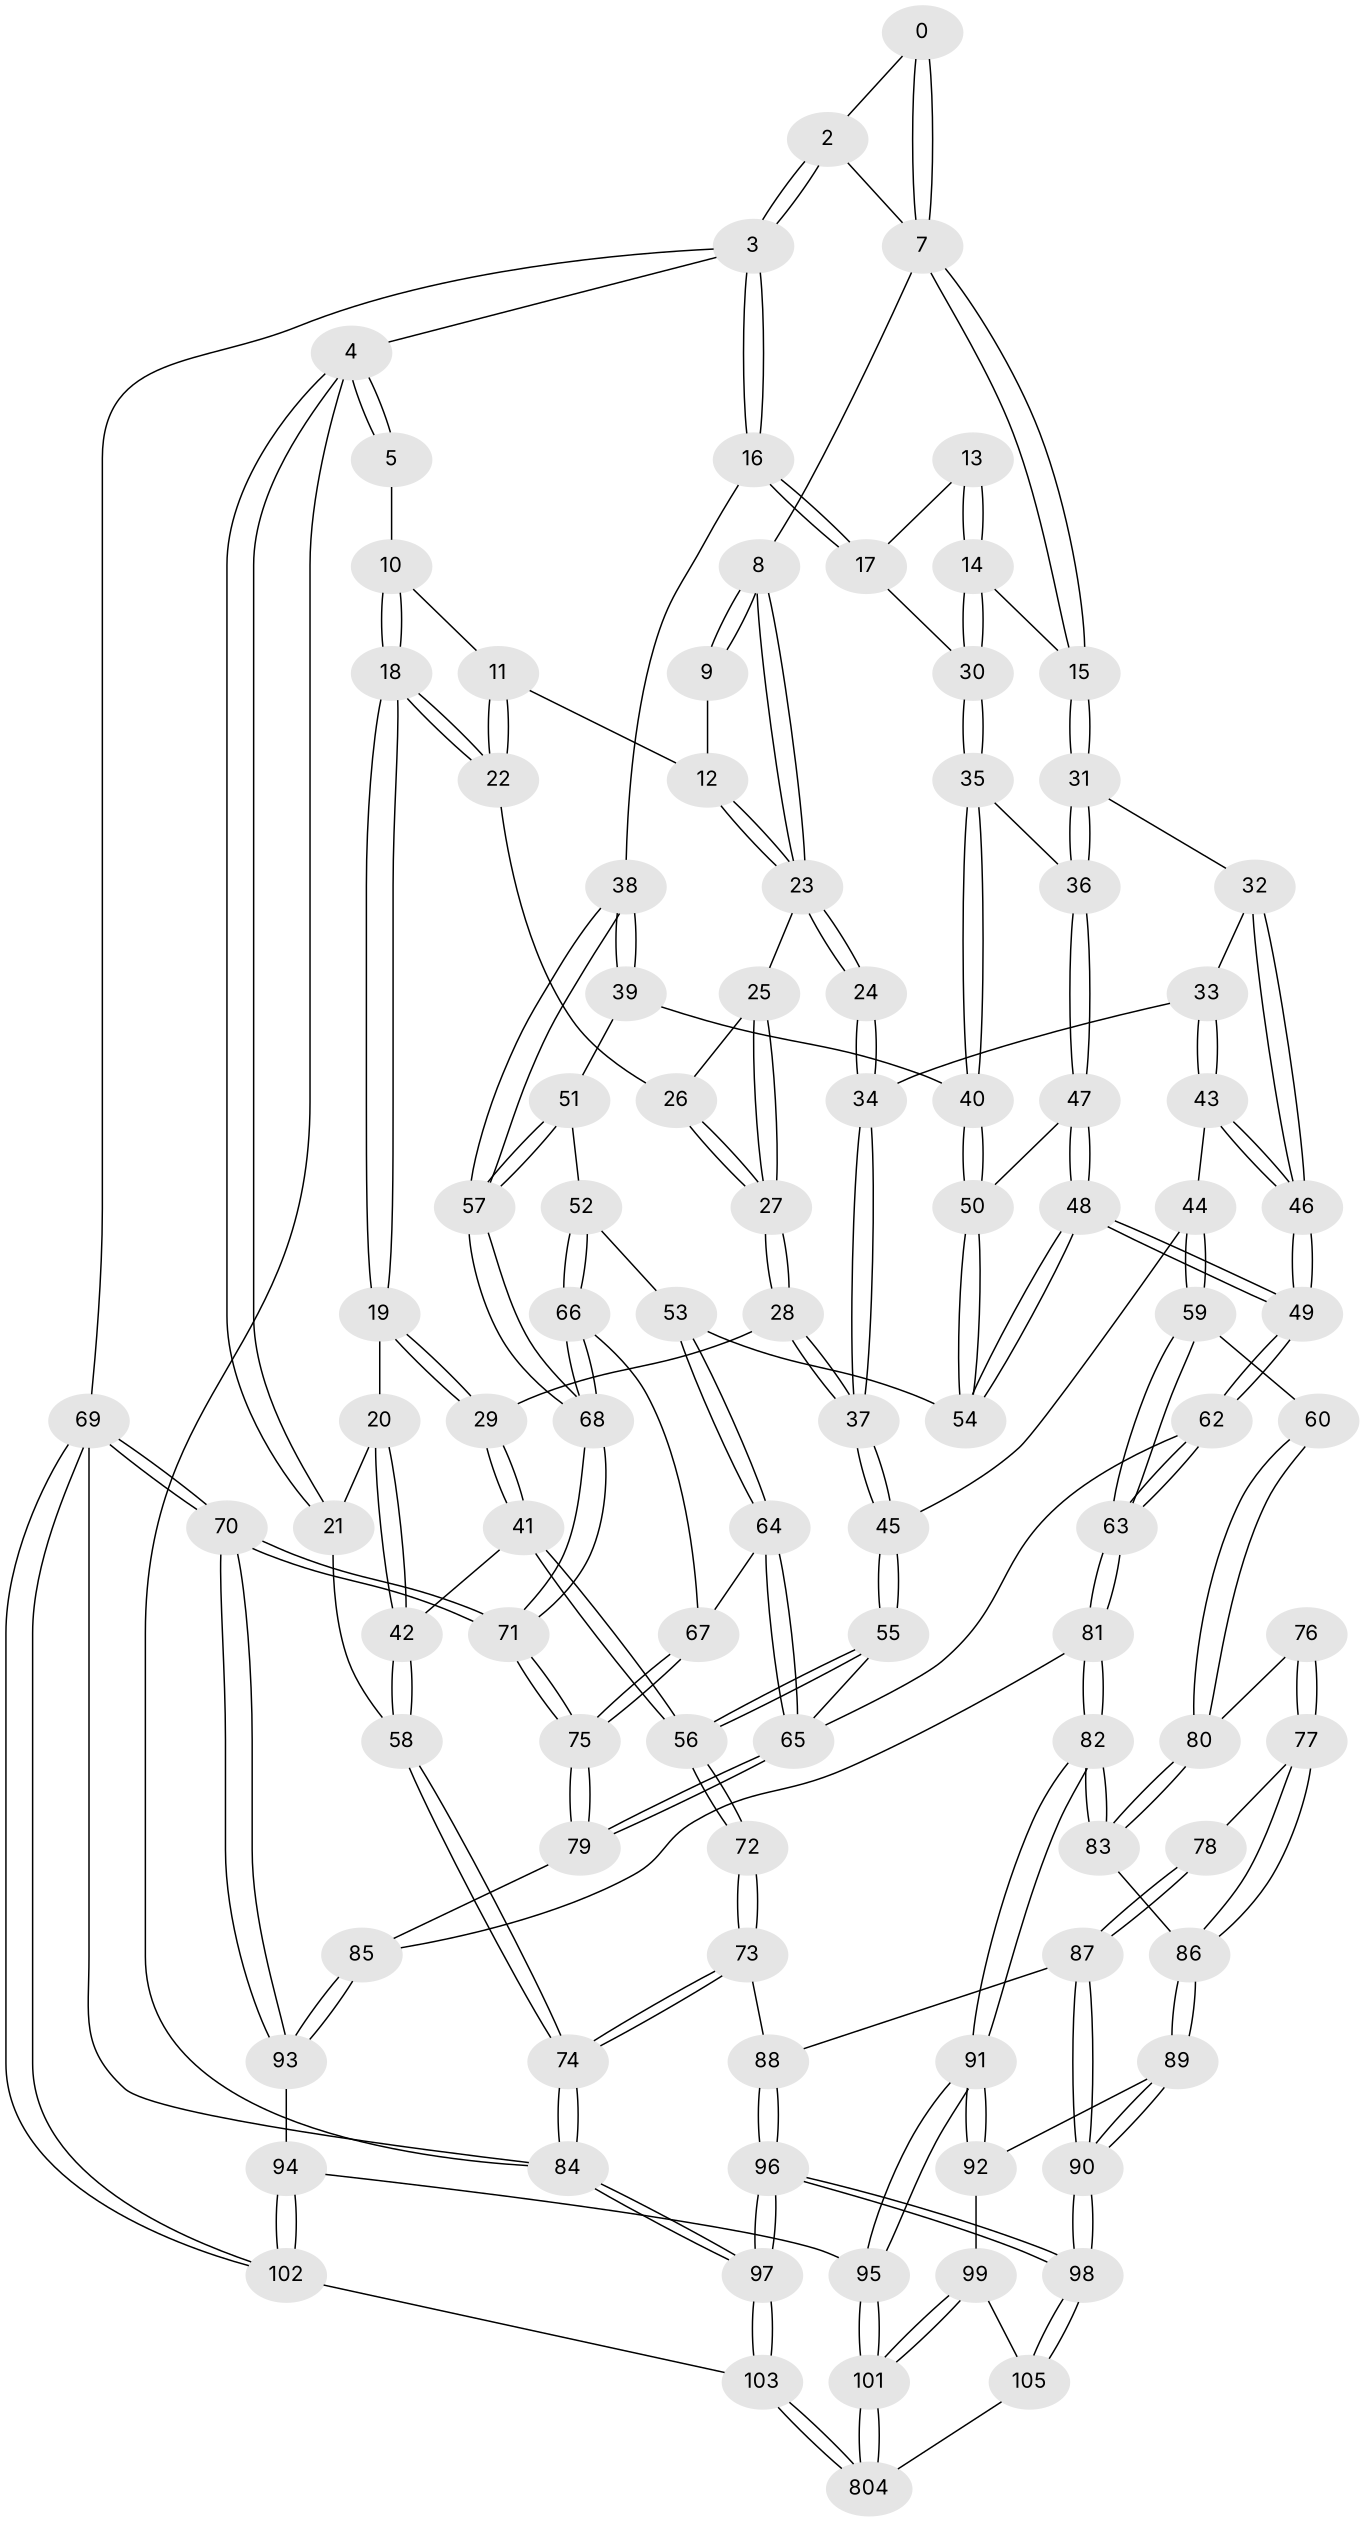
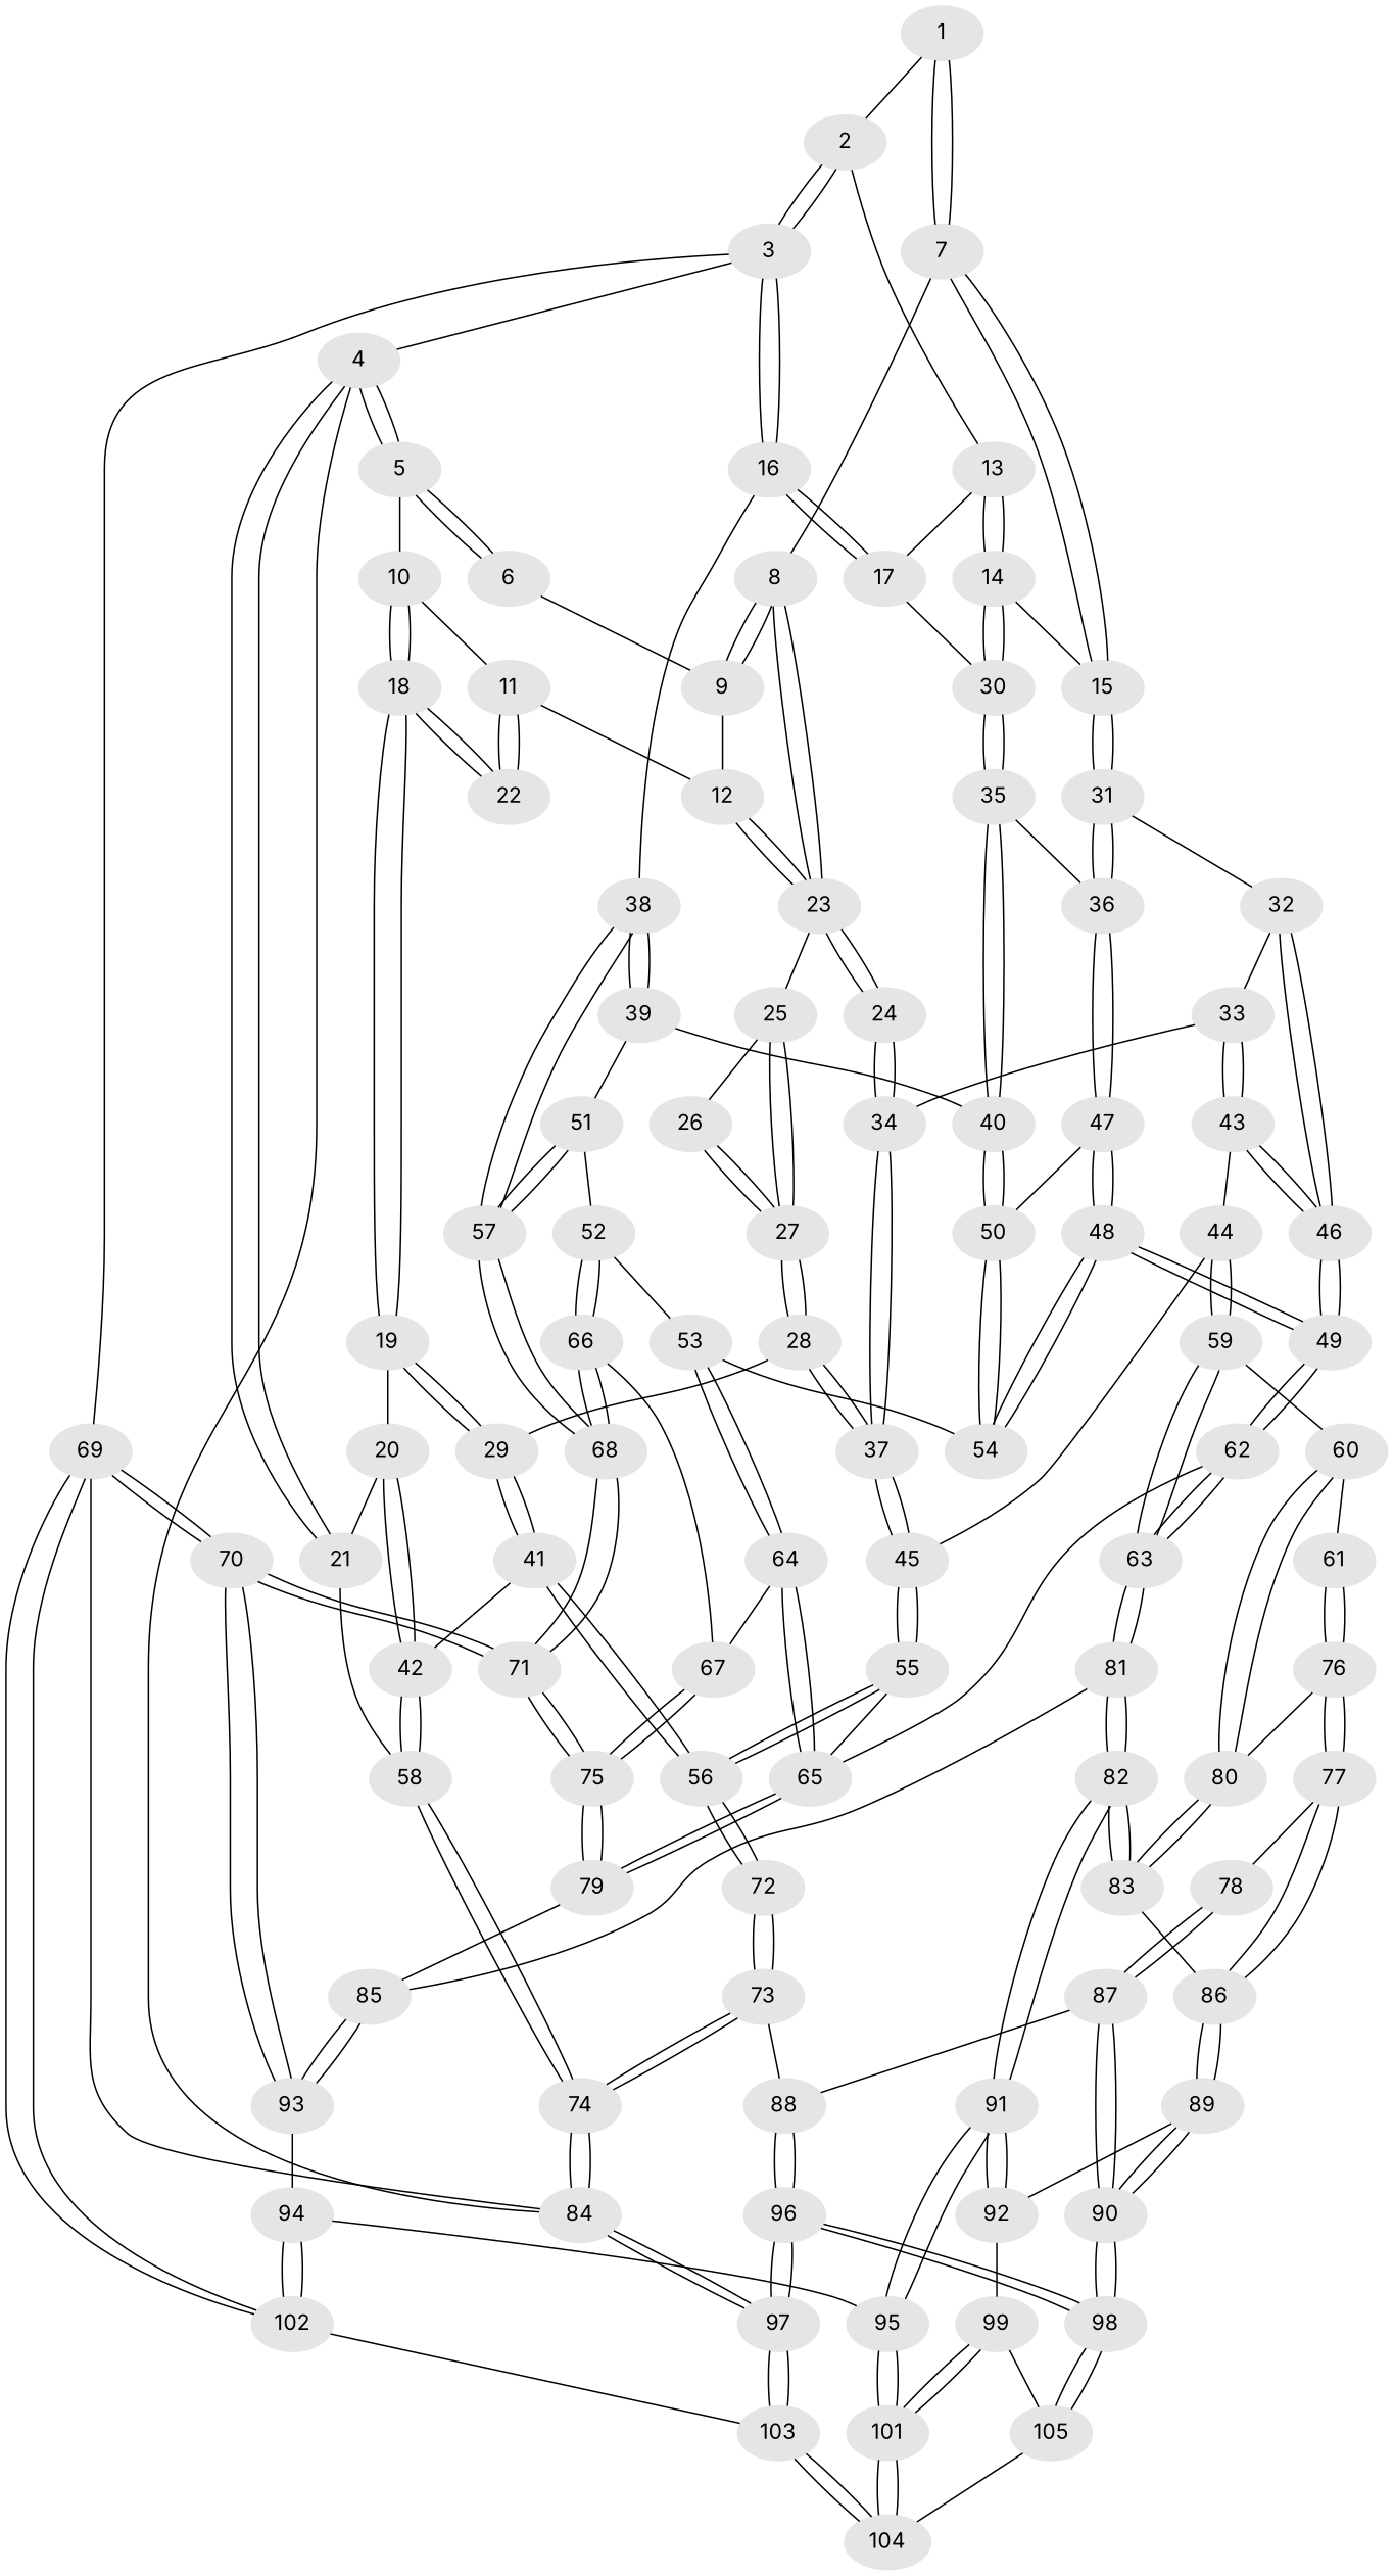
  graph {
    fontname=Inter
    node [color=gray90 fontname=Inter style=filled]
    edge [fontname=Inter]
-   1 [label=0]
+   1
    2
    7
    3
    13
    8
    15
    4
    16
    69
    14
    17
    5
    21
    84
    38
    70
    102
+   6
    10
    58
    97
    9
    11
    18
    12
    23
    31
    24
    25
    22
    19
    26
    30
    35
    32
    36
    39
    57
    20
    29
    42
    41
    74
    27
    34
    37
    28
    45
    56
    40
    33
    46
    47
    43
    49
    44
    50
    48
    55
    51
    68
    52
    54
    72
    59
    60
    63
    65
    62
    53
    66
    64
    67
+   61
    76
    73
    71
    80
    81
    83
    77
    79
    85
    82
    75
    93
    103
    94
    88
    78
    87
    96
    86
    89
    90
    91
    92
    95
    98
    99
    n102 [label=105]
    101
-   104 [label=804]
+   104
    1 -- 2
    1 -- 7
    1 -- 7
    2 -- 3
    2 -- 3
-   2 -- 7
+   2 -- 13
    7 -- 8
    7 -- 15
    7 -- 15
    3 -- 4
    3 -- 16
    3 -- 16
    3 -- 69
    13 -- 14
    13 -- 14
    13 -- 17
    8 -- 9
    8 -- 9
    8 -- 23
    8 -- 23
    15 -- 31
    15 -- 31
    4 -- 5
    4 -- 5
    4 -- 21
    4 -- 21
    4 -- 84
    16 -- 17
    16 -- 17
    16 -- 38
    69 -- 84
    69 -- 70
    69 -- 70
    69 -- 102
    69 -- 102
    14 -- 15
    14 -- 30
    14 -- 30
    17 -- 30
+   5 -- 6
+   5 -- 6
    5 -- 10
    21 -- 58
    84 -- 97
    84 -- 97
    38 -- 39
    38 -- 39
    38 -- 57
    38 -- 57
    70 -- 71
    70 -- 71
    70 -- 93
    70 -- 93
    102 -- 103
+   6 -- 9
    10 -- 11
    10 -- 18
    10 -- 18
    58 -- 74
    58 -- 74
    97 -- 103
    97 -- 103
    9 -- 12
    11 -- 12
    11 -- 22
    11 -- 22
    18 -- 22
    18 -- 22
    18 -- 19
    18 -- 19
    12 -- 23
    12 -- 23
    23 -- 24
    23 -- 24
    23 -- 25
    31 -- 32
    31 -- 36
    31 -- 36
    24 -- 34
    24 -- 34
    25 -- 26
    25 -- 27
    25 -- 27
-   22 -- 26
    19 -- 20
    19 -- 29
    19 -- 29
    26 -- 27
    26 -- 27
    30 -- 35
    30 -- 35
    35 -- 36
    35 -- 40
    35 -- 40
    32 -- 33
    32 -- 46
    32 -- 46
    36 -- 47
    36 -- 47
    39 -- 40
    39 -- 51
    57 -- 68
    57 -- 68
    20 -- 21
    20 -- 42
    20 -- 42
    29 -- 41
    29 -- 41
    42 -- 58
    42 -- 58
    41 -- 42
    41 -- 56
    41 -- 56
    74 -- 84
    74 -- 84
    27 -- 28
    27 -- 28
    34 -- 37
    34 -- 37
    37 -- 45
    37 -- 45
    28 -- 29
    28 -- 37
    28 -- 37
    45 -- 55
    45 -- 55
    56 -- 72
    56 -- 72
    40 -- 50
    40 -- 50
    33 -- 34
    33 -- 43
    33 -- 43
    46 -- 49
    46 -- 49
    47 -- 50
    47 -- 48
    47 -- 48
    43 -- 46
    43 -- 46
    43 -- 44
    49 -- 62
    49 -- 62
    44 -- 45
    44 -- 59
    44 -- 59
    50 -- 54
    50 -- 54
    48 -- 49
    48 -- 49
    48 -- 54
    48 -- 54
    55 -- 56
    55 -- 56
    55 -- 65
    51 -- 57
    51 -- 57
    51 -- 52
    68 -- 71
    68 -- 71
    52 -- 53
    52 -- 66
    52 -- 66
    72 -- 73
    72 -- 73
    59 -- 60
    59 -- 63
    59 -- 63
+   60 -- 61
    60 -- 80
    60 -- 80
    63 -- 81
    63 -- 81
    65 -- 79
    65 -- 79
    62 -- 63
    62 -- 63
    62 -- 65
    53 -- 54
    53 -- 64
    53 -- 64
    66 -- 68
    66 -- 68
    66 -- 67
    64 -- 65
    64 -- 65
    64 -- 67
    67 -- 75
    67 -- 75
+   61 -- 76
+   61 -- 76
    76 -- 80
    76 -- 77
    76 -- 77
    73 -- 74
    73 -- 74
    73 -- 88
    71 -- 75
    71 -- 75
    80 -- 83
    80 -- 83
    81 -- 85
    81 -- 82
    81 -- 82
    83 -- 86
    77 -- 78
    77 -- 86
    77 -- 86
    79 -- 85
    85 -- 93
    85 -- 93
    82 -- 83
    82 -- 83
    82 -- 91
    82 -- 91
    75 -- 79
    75 -- 79
    93 -- 94
    103 -- 104
    103 -- 104
    94 -- 102
    94 -- 102
    94 -- 95
    88 -- 96
    88 -- 96
    78 -- 87
    78 -- 87
    87 -- 88
    87 -- 90
    87 -- 90
    96 -- 97
    96 -- 97
    96 -- 98
    96 -- 98
    86 -- 89
    86 -- 89
    89 -- 90
    89 -- 90
    89 -- 92
    90 -- 98
    90 -- 98
    91 -- 92
    91 -- 92
    91 -- 95
    91 -- 95
    92 -- 99
    95 -- 101
    95 -- 101
    98 -- n102
    98 -- n102
    99 -- n102
    99 -- 101
    99 -- 101
    n102 -- 104
    101 -- 104
    101 -- 104
  }
